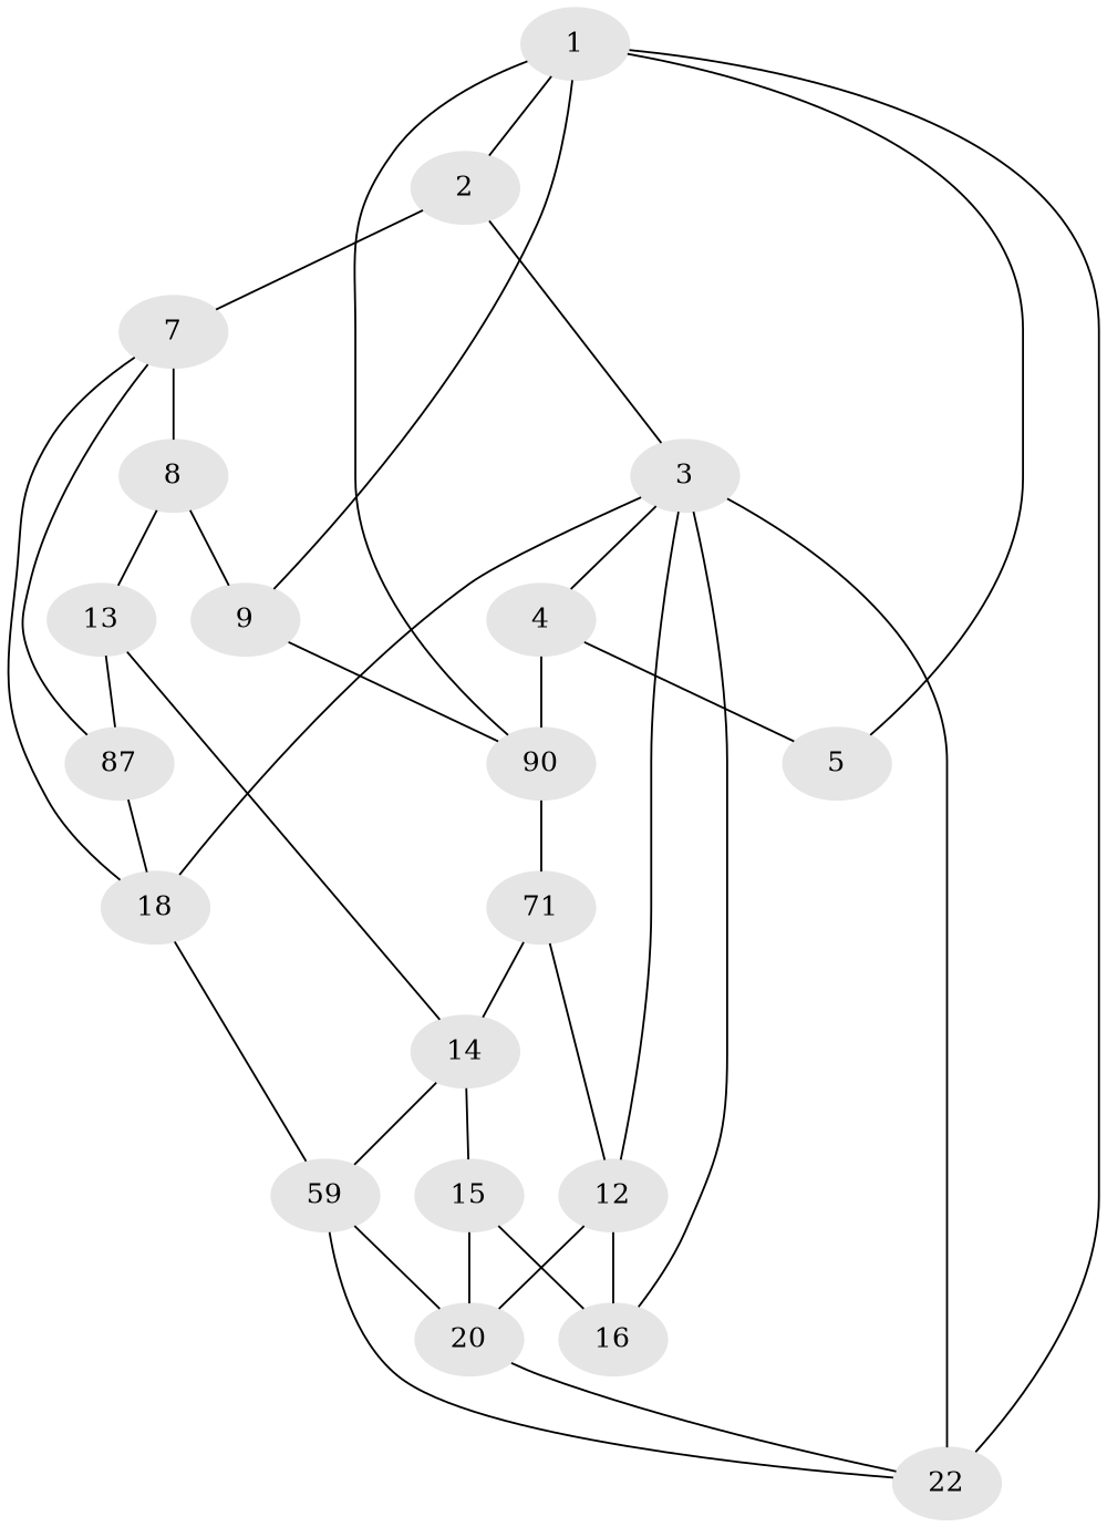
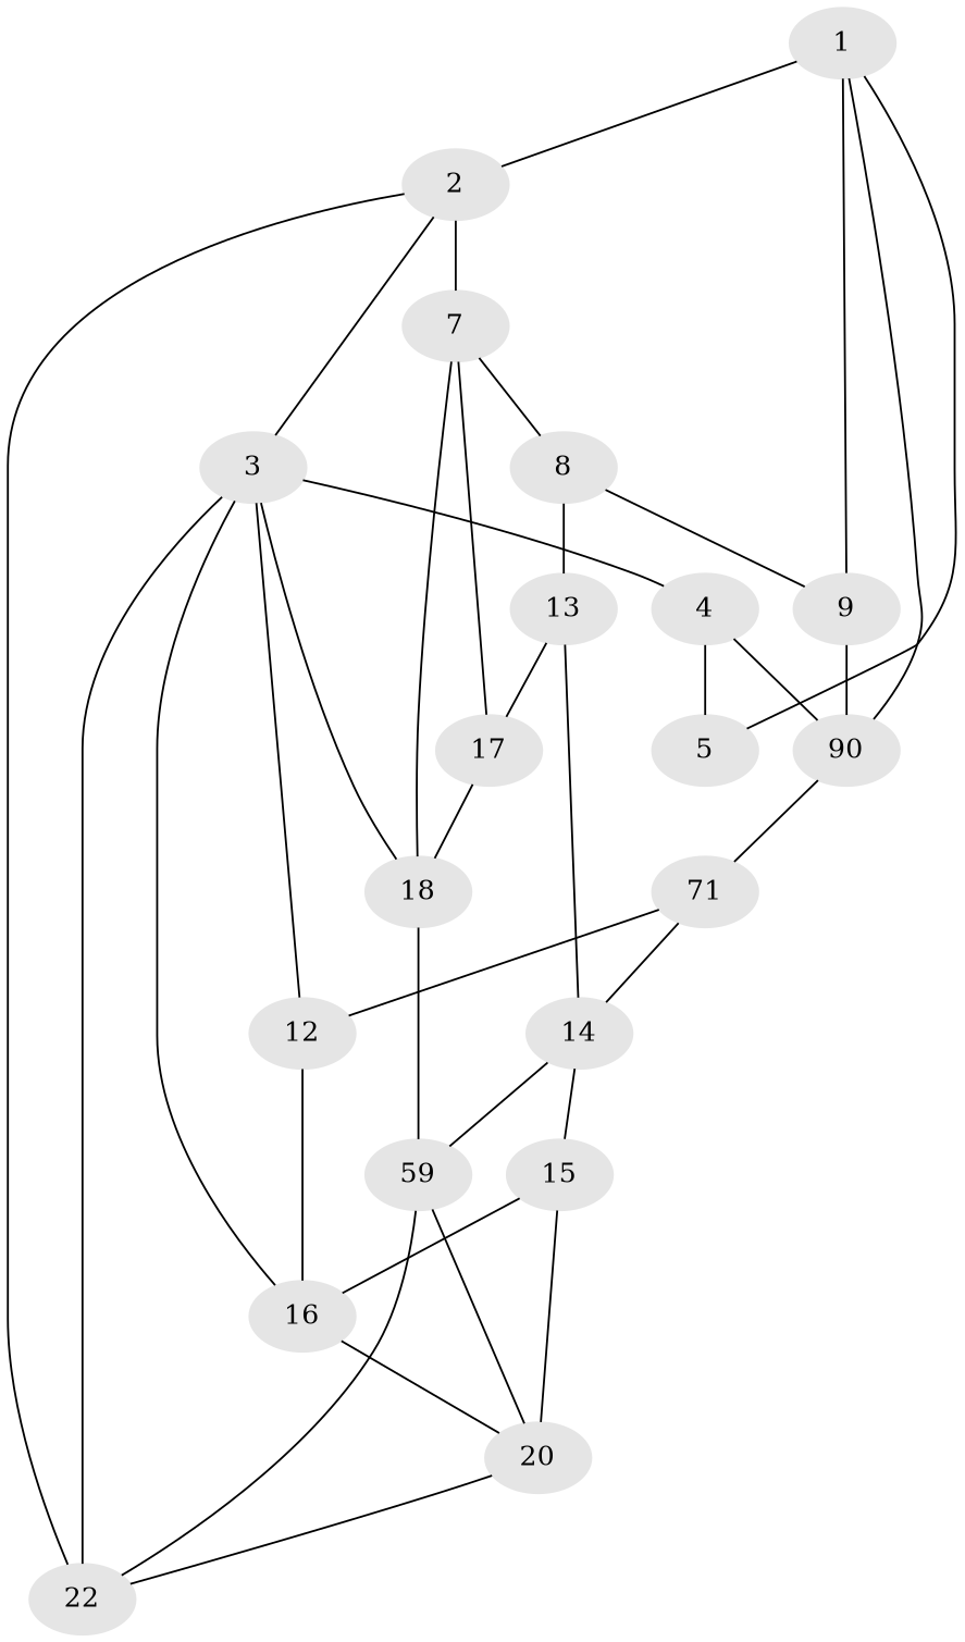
  graph {
    node [color=gray90 style=filled]
    edge [weight=1.0]
    1
    2
    5
    9
    n5 [label=90]
    3
    7
    n8 [label=22]
    n9 [label=71]
    18
    4
    12
    16
    8
-   17 [label=87]
+   17
    n16 [label=59]
    20
    13
    14
    15
    1 -- 2
    1 -- 5
    1 -- 9
    1 -- n5
    2 -- 3
    2 -- 7 [weight=2.0]
-   1 -- n8
+   2 -- n8
    9 -- n5
    n5 -- n9 [weight=2.0]
    3 -- n8 [weight=2.0]
    3 -- 18
    3 -- 4 [weight=2.0]
    3 -- 12
    3 -- 16
    7 -- 18
    7 -- 8 [weight=2.0]
    7 -- 17
    n9 -- 12
    n9 -- 14 [weight=2.0]
    18 -- n16 [weight=2.0]
    4 -- 5
    4 -- n5
    12 -- 16 [weight=2.0]
-   12 -- 20
+   16 -- 20
    8 -- 9 [weight=2.0]
    8 -- 13 [weight=2.0]
    17 -- 18 [weight=2.0]
    n16 -- n8
    n16 -- 20
    20 -- n8
    13 -- 17
    13 -- 14
    14 -- n16
    14 -- 15 [weight=2.0]
    15 -- 16
    15 -- 20 [weight=3.0]
  }
